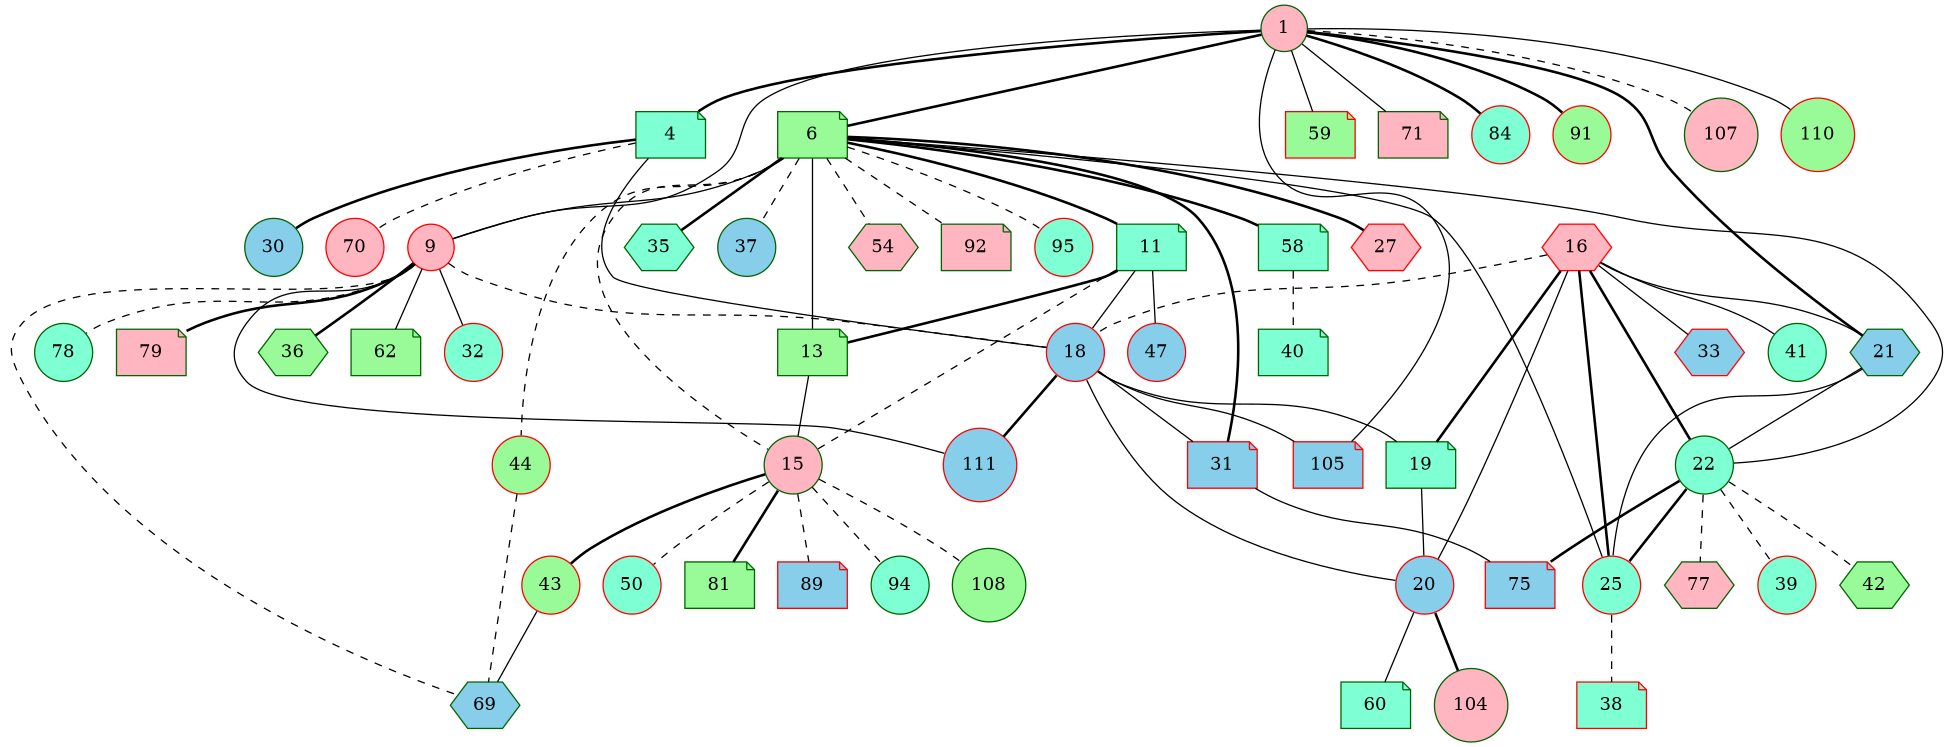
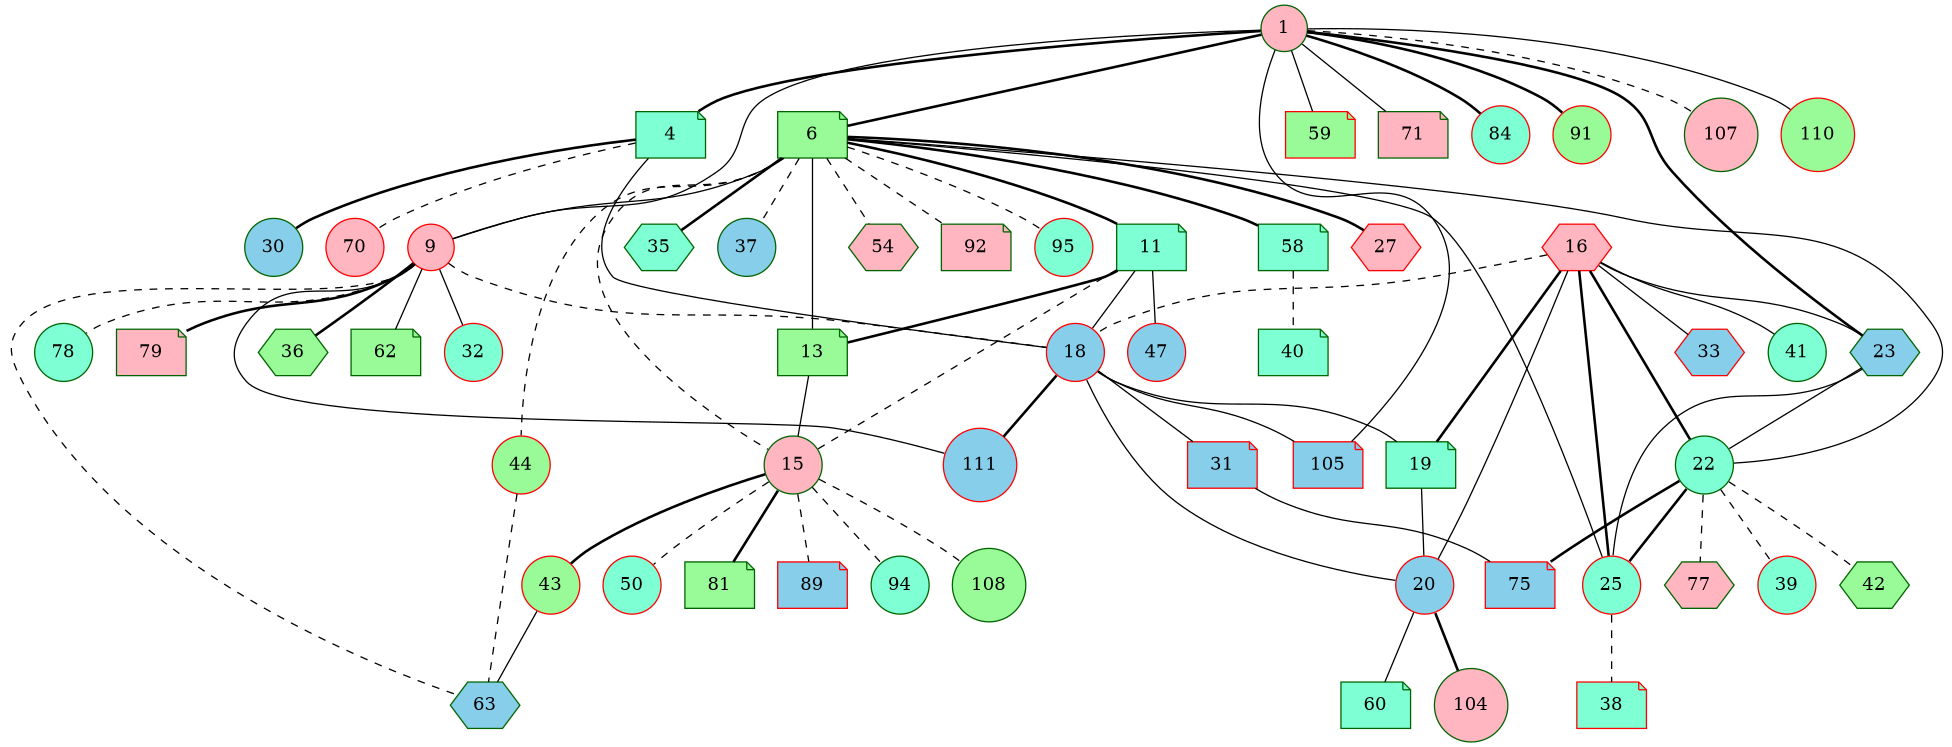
  graph {
    node [color=darkgreen fillcolor=aquamarine shape=circle style=filled]
    edge [style=solid]
    1 [fillcolor=lightpink super="+3+5+2"]
    4 [shape=note]
    6 [fillcolor=palegreen shape=note super="+49+8+69+12+74+64+26+7+58"]
    9 [color=red fillcolor=lightpink super="+10"]
-   21 [fillcolor=skyblue shape=hexagon super="+46"]
+   21 [fillcolor=skyblue shape=hexagon super="+46" label=23]
    59 [color=red fillcolor=palegreen shape=note]
    71 [fillcolor=lightpink shape=note]
    84 [color=red]
    91 [color=red fillcolor=palegreen]
    105 [color=red fillcolor=skyblue shape=note]
    107 [fillcolor=lightpink]
    110 [color=red fillcolor=palegreen]
    18 [color=red fillcolor=skyblue]
    30 [fillcolor=skyblue]
    70 [color=red fillcolor=lightpink]
    11 [shape=note]
    13 [fillcolor=palegreen shape=note super="+87"]
    15 [fillcolor=lightpink super="+34+52"]
    22 [super="+24+82"]
    25 [color=red super="+61+67+29"]
    27 [color=red fillcolor=lightpink shape=hexagon super="+65"]
    n22 [label=58 shape=note]
    31 [color=red fillcolor=skyblue shape=note super="+83+90"]
    35 [shape=hexagon]
    37 [fillcolor=skyblue]
    44 [color=red fillcolor=palegreen]
    54 [fillcolor=lightpink shape=hexagon]
    92 [fillcolor=lightpink shape=note]
    95 [color=red]
    32 [color=red]
    36 [fillcolor=palegreen shape=hexagon]
    62 [fillcolor=palegreen shape=note]
-   63 [fillcolor=skyblue shape=hexagon super="+72" label=69]
+   63 [fillcolor=skyblue shape=hexagon super="+72"]
    78
    79 [fillcolor=lightpink shape=note super="+88"]
    111 [color=red fillcolor=skyblue]
    19 [shape=note]
    20 [color=red fillcolor=skyblue]
    47 [color=red fillcolor=skyblue]
    43 [color=red fillcolor=palegreen]
    50 [color=red super="+51"]
    81 [fillcolor=palegreen shape=note]
    89 [color=red fillcolor=skyblue shape=note]
    94
    108 [fillcolor=palegreen]
    39 [color=red]
    42 [fillcolor=palegreen shape=hexagon super="+66"]
    75 [color=red fillcolor=skyblue shape=note super="+99"]
    77 [fillcolor=lightpink shape=hexagon]
    38 [color=red shape=note]
    40 [shape=note]
    16 [color=red fillcolor=lightpink shape=hexagon super="+17+100+112"]
    33 [color=red fillcolor=skyblue shape=hexagon super="+80"]
    41 [super="+57"]
    60 [shape=note]
    104 [fillcolor=lightpink]
    1 -- 4 [style=bold weight=4]
    1 -- 6 [style=bold]
    1 -- 9
    1 -- 21 [style=bold]
    1 -- 59
    1 -- 71
    1 -- 84 [style=bold]
    1 -- 91 [style=bold]
    1 -- 105
    1 -- 107 [style=dashed]
    1 -- 110
    4 -- 18
    4 -- 30 [style=bold]
    4 -- 70 [style=dashed]
    6 -- 9 [weight=6]
    6 -- 11 [style=bold weight=2]
    6 -- 13 [weight=2]
    6 -- 15 [style=dashed weight=2]
    6 -- 22
    6 -- 25
    6 -- 27 [style=bold]
    6 -- n22 [style=bold]
-   6 -- 31 [style=bold]
    6 -- 35 [style=bold]
    6 -- 37 [style=dashed]
    6 -- 44 [style=dashed]
    6 -- 54 [style=dashed]
    6 -- 92 [style=dashed]
    6 -- 95 [style=dashed]
    9 -- 18 [style=dashed]
    9 -- 32
    9 -- 36 [style=bold]
    9 -- 62
    9 -- 63 [style=dashed]
    9 -- 78 [style=dashed]
    9 -- 79 [style=bold]
    9 -- 111
    21 -- 22 [weight=2]
    21 -- 25
    18 -- 105
    18 -- 31
    18 -- 111 [style=bold]
    18 -- 19
    18 -- 20
    11 -- 18
    11 -- 13 [style=bold]
    11 -- 15 [style=dashed]
    11 -- 47
    13 -- 15
    15 -- 43 [style=bold]
    15 -- 50 [style=dashed]
    15 -- 81 [style=bold]
    15 -- 89 [style=dashed]
    15 -- 94 [style=dashed]
    15 -- 108 [style=dashed]
    22 -- 25 [style=bold weight=2]
    22 -- 39 [style=dashed]
    22 -- 42 [style=dashed]
    22 -- 75 [style=bold]
    22 -- 77 [style=dashed]
    25 -- 38 [style=dashed]
    n22 -- 40 [style=dashed]
    31 -- 75
    44 -- 63 [style=dashed]
    19 -- 20
    20 -- 60
    20 -- 104 [style=bold]
    43 -- 63
    16 -- 21
    16 -- 18 [style=dashed weight=3]
    16 -- 22 [style=bold weight=2]
    16 -- 25 [style=bold]
    16 -- 19 [style=bold weight=2]
    16 -- 20 [weight=2]
    16 -- 33
    16 -- 41
  }
